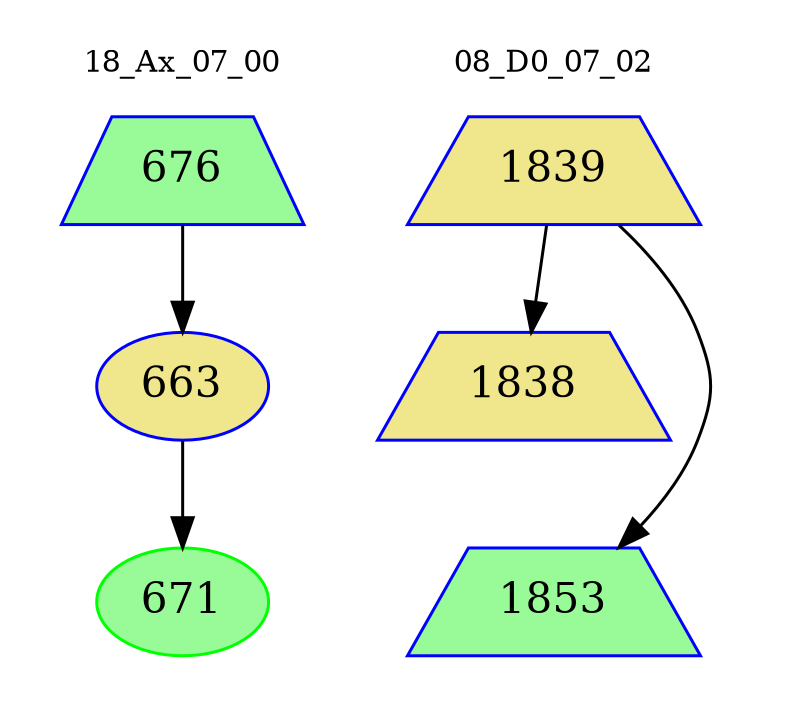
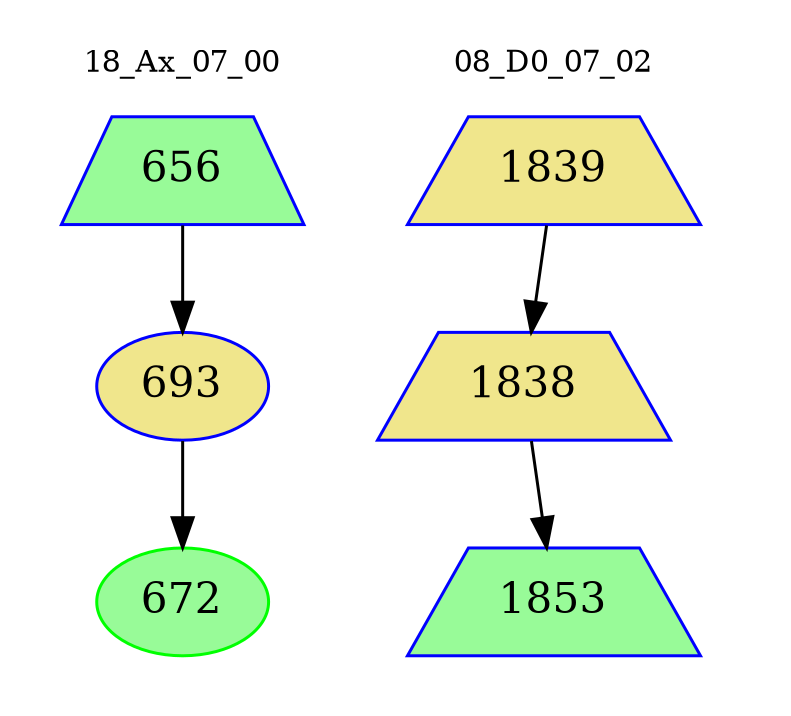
  digraph {
    node [color=blue fillcolor=khaki shape=trapezium style=filled]
    edge [color=black]
-   n1 [label=663 shape=ellipse]
-   n2 [fillcolor=palegreen label=676]
-   n3 [color=green fillcolor=palegreen label=671 shape=ellipse]
+   n1 [label=693 shape=ellipse]
+   n2 [fillcolor=palegreen label=656]
+   n3 [color=green fillcolor=palegreen label=672 shape=ellipse]
    n4 [label=1839]
    n5 [label=1838]
    n6 [fillcolor=palegreen label=1853]
    subgraph cluster_1 {
      color=white
      fontsize=10
      label="18_Ax_07_00"
      n1
      n2
      n3
    }
    subgraph cluster_2 {
      color=white
      fontsize=10
      label="08_D0_07_02"
      n4
      n5
      n6
    }
    n1 -> n3
    n2 -> n1
    n4 -> n5
-   n4 -> n6
+   n5 -> n6
  }
